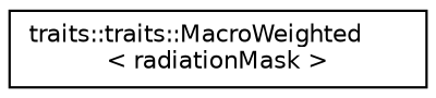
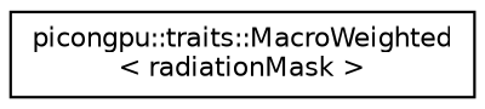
  digraph {
    rankdir=LR
-   n1 [color=black fillcolor=white fontname=Helvetica fontsize=10 height=0.2 label="traits::traits::MacroWeighted\l\< radiationMask \>" shape=record style=filled width=0.4]
+   n1 [color=black fillcolor=white fontname=Helvetica fontsize=10 height=0.2 label="picongpu::traits::MacroWeighted\l\< radiationMask \>" shape=record style=filled width=0.4]
  }
